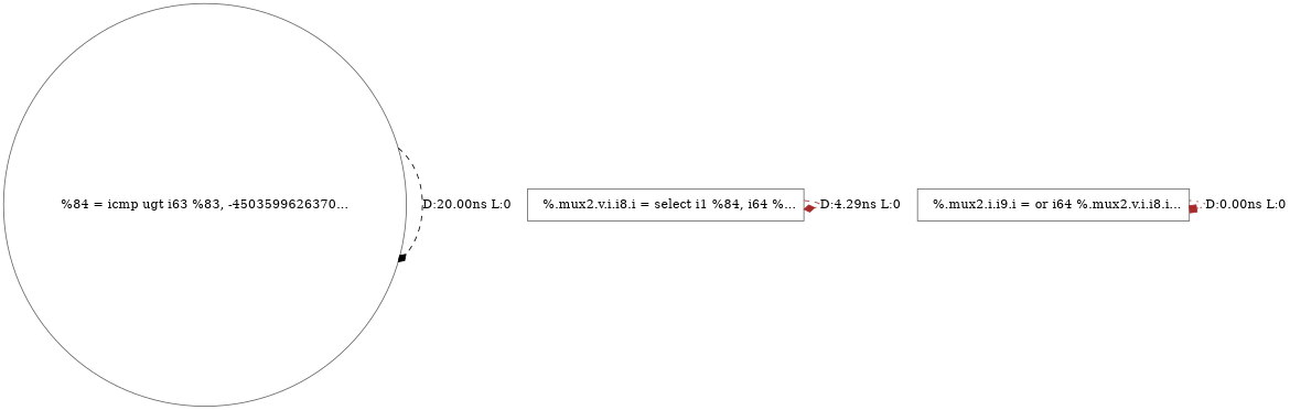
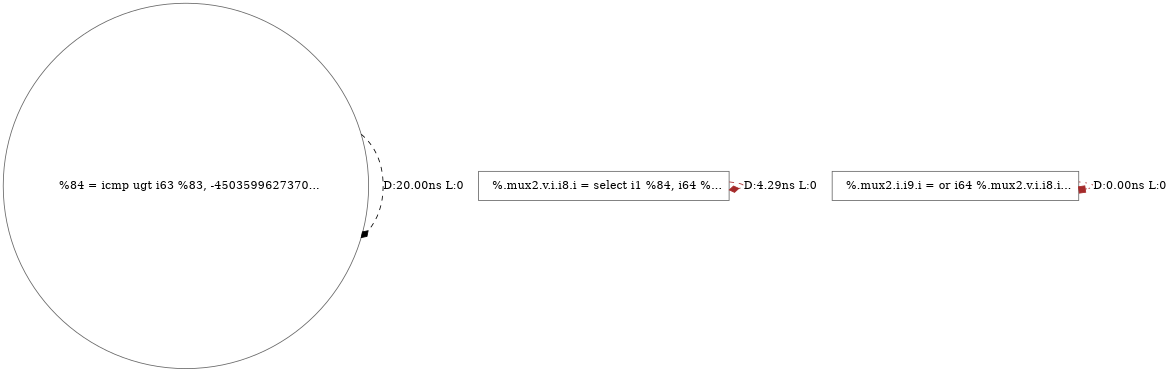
  digraph {
    node [color=gray40 shape=box]
    edge [arrowhead=diamond color=brown style=dashed]
-   n1 [label="%84 = icmp ugt i63 %83, -4503599626370..." shape=circle]
+   n1 [label="  %84 = icmp ugt i63 %83, -4503599627370..." shape=circle]
    n2 [label="  %.mux2.v.i.i8.i = select i1 %84, i64 %..."]
    n3 [label="  %.mux2.i.i9.i = or i64 %.mux2.v.i.i8.i..."]
    n1 -> n1 [color=black label="D:20.00ns L:0"]
    n2 -> n2 [label="D:4.29ns L:0"]
    n3 -> n3 [arrowhead=box label="D:0.00ns L:0" style=dotted]
  }
